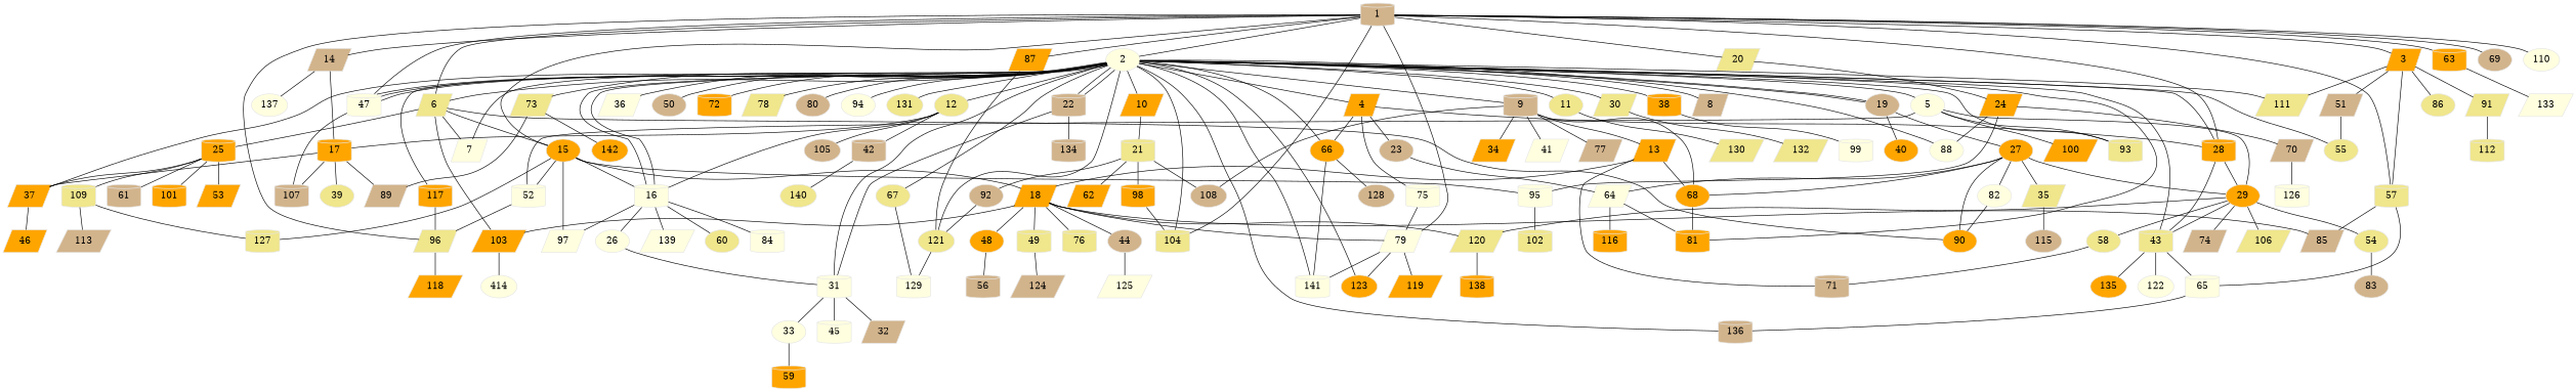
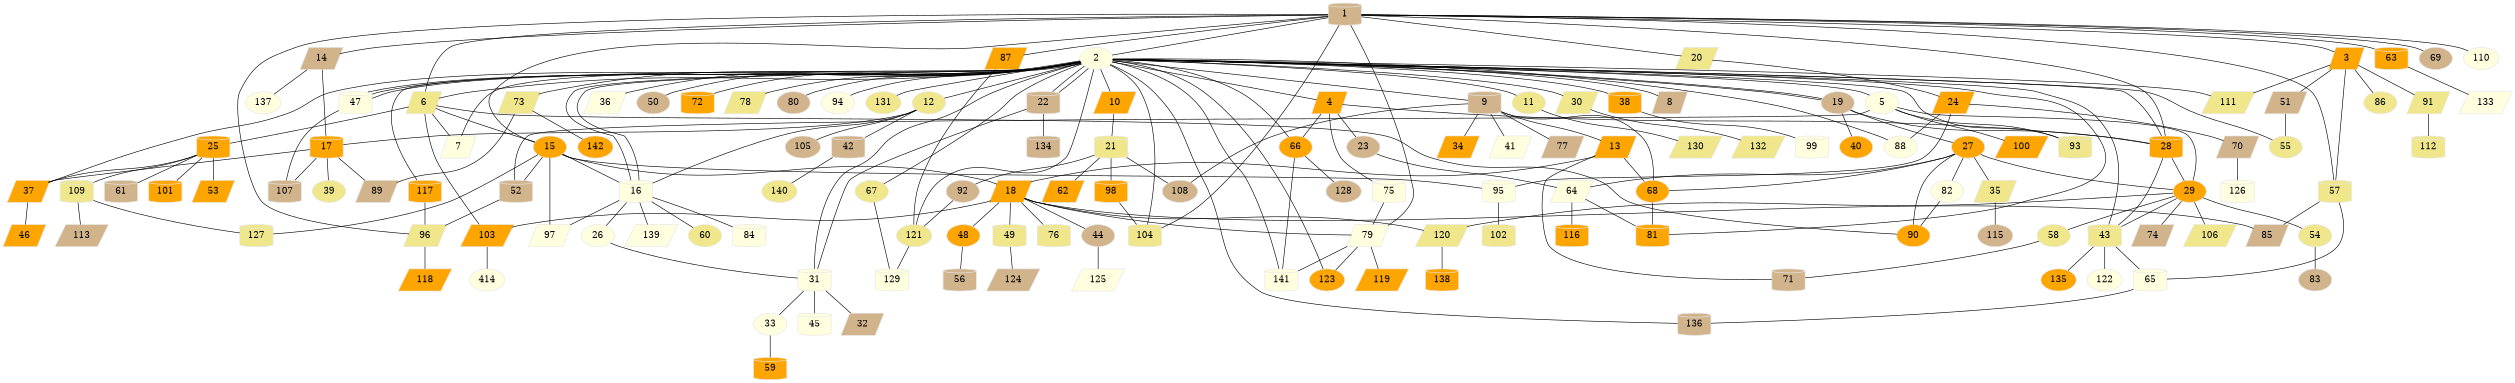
  graph {
    node [color=gray90 fillcolor=orange shape=parallelogram style=filled]
    1 [fillcolor=tan shape=cylinder]
    2 [fillcolor=lightyellow shape=ellipse]
    3
    6 [fillcolor=khaki]
    14 [fillcolor=tan]
    15 [shape=ellipse]
    20 [fillcolor=khaki]
    28 [shape=cylinder]
    47 [fillcolor=lightyellow shape=cylinder]
    57 [fillcolor=khaki shape=cylinder]
    63 [shape=cylinder]
    69 [fillcolor=tan shape=ellipse]
    79 [fillcolor=lightyellow]
    87
    96 [fillcolor=khaki]
    104 [fillcolor=khaki shape=cylinder]
    110 [fillcolor=lightyellow shape=ellipse]
    4
    5 [fillcolor=lightyellow shape=ellipse]
    7 [fillcolor=lightyellow]
    8 [fillcolor=tan]
    9 [fillcolor=tan shape=cylinder]
    10
    11 [fillcolor=khaki shape=ellipse]
    12 [fillcolor=khaki shape=ellipse]
    16 [fillcolor=lightyellow shape=cylinder]
    19 [fillcolor=tan shape=ellipse]
    22 [fillcolor=tan shape=cylinder]
    30 [fillcolor=khaki]
    31 [fillcolor=lightyellow shape=cylinder]
    36 [fillcolor=lightyellow]
    37
    38 [shape=cylinder]
    43 [fillcolor=khaki shape=cylinder]
    50 [fillcolor=tan shape=ellipse]
    55 [fillcolor=khaki shape=ellipse]
    66 [shape=ellipse]
    67 [fillcolor=khaki shape=ellipse]
    72 [shape=cylinder]
    73 [fillcolor=khaki]
    78 [fillcolor=khaki]
    80 [fillcolor=tan shape=ellipse]
    81 [shape=cylinder]
    88 [fillcolor=lightyellow shape=ellipse]
    93 [fillcolor=khaki shape=cylinder]
    94 [fillcolor=lightyellow shape=ellipse]
    111 [fillcolor=khaki]
    117 [shape=cylinder]
    121 [fillcolor=khaki shape=ellipse]
    123 [shape=ellipse]
    131 [fillcolor=khaki shape=ellipse]
    136 [fillcolor=tan shape=cylinder]
    141 [fillcolor=lightyellow shape=cylinder]
    51 [fillcolor=tan]
    86 [fillcolor=khaki shape=ellipse]
    91 [fillcolor=khaki]
    25 [shape=cylinder]
    90 [shape=ellipse]
    103
    17 [shape=cylinder]
    137 [fillcolor=lightyellow shape=ellipse]
-   52 [fillcolor=lightyellow shape=cylinder]
+   52 [fillcolor=tan shape=cylinder]
    18
    95 [fillcolor=lightyellow shape=cylinder]
    97 [fillcolor=lightyellow]
    127 [fillcolor=khaki shape=cylinder]
    24
    29 [shape=ellipse]
    107 [fillcolor=tan shape=cylinder]
    85 [fillcolor=tan]
    65 [fillcolor=lightyellow shape=cylinder]
    133 [fillcolor=lightyellow]
    119
    118
    23 [fillcolor=tan shape=ellipse]
    75 [fillcolor=lightyellow shape=cylinder]
    100
    13
    34
    41 [fillcolor=lightyellow]
    68 [shape=ellipse]
    77 [fillcolor=tan]
    108 [fillcolor=tan shape=ellipse]
    21 [fillcolor=khaki shape=cylinder]
    130 [fillcolor=khaki]
    42 [fillcolor=tan shape=cylinder]
    105 [fillcolor=tan shape=ellipse]
    26 [fillcolor=lightyellow shape=ellipse]
    60 [fillcolor=khaki shape=ellipse]
    84 [fillcolor=lightyellow shape=cylinder]
    139 [fillcolor=lightyellow]
    27 [shape=ellipse]
    40 [shape=ellipse]
    134 [fillcolor=tan shape=cylinder]
    132 [fillcolor=khaki]
    32 [fillcolor=tan]
    33 [fillcolor=lightyellow shape=ellipse]
    45 [fillcolor=lightyellow shape=cylinder]
    46
    99 [fillcolor=lightyellow shape=cylinder]
    122 [fillcolor=lightyellow shape=ellipse]
    135 [shape=ellipse]
    128 [fillcolor=tan shape=ellipse]
    129 [fillcolor=lightyellow shape=cylinder]
    89 [fillcolor=tan]
    142 [shape=ellipse]
    112 [fillcolor=khaki shape=cylinder]
    64 [fillcolor=lightyellow]
    120 [fillcolor=khaki]
    54 [fillcolor=khaki shape=ellipse]
    58 [fillcolor=khaki shape=ellipse]
    74 [fillcolor=tan]
    106 [fillcolor=khaki]
    53
    61 [fillcolor=tan shape=cylinder]
    101 [shape=cylinder]
    109 [fillcolor=khaki shape=cylinder]
    n118 [fillcolor=lightyellow label=414 shape=ellipse]
    71 [fillcolor=tan shape=cylinder]
    62
    92 [fillcolor=tan shape=ellipse]
    98 [shape=cylinder]
    39 [fillcolor=khaki shape=ellipse]
    140 [fillcolor=khaki shape=ellipse]
    44 [fillcolor=tan shape=ellipse]
    48 [shape=ellipse]
    49 [fillcolor=khaki shape=cylinder]
    76 [fillcolor=khaki shape=cylinder]
    102 [fillcolor=khaki shape=cylinder]
    125 [fillcolor=lightyellow]
    56 [fillcolor=tan shape=cylinder]
    124 [fillcolor=tan]
    138 [shape=cylinder]
    35 [fillcolor=khaki]
    82 [fillcolor=lightyellow shape=ellipse]
    70 [fillcolor=tan]
    116 [shape=cylinder]
    126 [fillcolor=lightyellow shape=cylinder]
    113 [fillcolor=tan]
    115 [fillcolor=tan shape=ellipse]
    83 [fillcolor=tan shape=ellipse]
    59 [shape=cylinder]
    1 -- 2
    1 -- 3
    1 -- 6
    1 -- 14
    1 -- 15
    1 -- 20
    1 -- 28
-   1 -- 47
    1 -- 57
    1 -- 63
    1 -- 69
    1 -- 79
    1 -- 87
    1 -- 96
    1 -- 104
    1 -- 110
    2 -- 6
    2 -- 28
    2 -- 47
    2 -- 47
    2 -- 47
    2 -- 104
    2 -- 4
    2 -- 5
    2 -- 7
    2 -- 8
    2 -- 9
    2 -- 10
    2 -- 11
    2 -- 12
    2 -- 16
    2 -- 16
    2 -- 19
    2 -- 19
    2 -- 22
    2 -- 22
    2 -- 30
    2 -- 31
    2 -- 36
    2 -- 37
    2 -- 38
    2 -- 43
    2 -- 50
    2 -- 55
    2 -- 66
    2 -- 67
    2 -- 72
    2 -- 73
    2 -- 78
    2 -- 80
    2 -- 81
    2 -- 88
    2 -- 93
    2 -- 94
    2 -- 111
    2 -- 117
    2 -- 121
    2 -- 123
    2 -- 131
    2 -- 136
    2 -- 141
    3 -- 57
    3 -- 111
    3 -- 51
    3 -- 86
    3 -- 91
    6 -- 15
    6 -- 7
    6 -- 25
    6 -- 90
    6 -- 103
    14 -- 17
    14 -- 137
    15 -- 16
    15 -- 52
    15 -- 18
    15 -- 95
    15 -- 97
    15 -- 127
    20 -- 24
    28 -- 43
    28 -- 29
    47 -- 107
    57 -- 85
    57 -- 65
    63 -- 133
    79 -- 123
    79 -- 141
    79 -- 119
    87 -- 121
    96 -- 118
    4 -- 28
    4 -- 66
    4 -- 23
    4 -- 75
    5 -- 93
    5 -- 52
    5 -- 29
    5 -- 100
    9 -- 13
    9 -- 34
    9 -- 41
    9 -- 68
    9 -- 77
    9 -- 108
    10 -- 21
    11 -- 130
    12 -- 16
    12 -- 17
    12 -- 42
    12 -- 105
    16 -- 97
    16 -- 26
    16 -- 60
    16 -- 84
    16 -- 139
+   19 -- 28
    19 -- 27
    19 -- 40
    22 -- 31
    22 -- 134
    30 -- 132
    31 -- 32
    31 -- 33
    31 -- 45
    37 -- 46
    38 -- 99
    43 -- 65
    43 -- 122
    43 -- 135
    66 -- 141
    66 -- 128
    67 -- 129
    73 -- 89
    73 -- 142
    117 -- 96
    121 -- 129
    51 -- 55
    91 -- 112
    25 -- 37
    25 -- 53
    25 -- 61
    25 -- 101
    25 -- 109
    103 -- n118
    17 -- 37
    17 -- 107
    17 -- 89
    17 -- 39
    52 -- 96
    18 -- 79
    18 -- 103
    18 -- 85
    18 -- 120
    18 -- 44
    18 -- 48
    18 -- 49
    18 -- 76
    95 -- 102
    24 -- 88
    24 -- 95
    24 -- 70
    29 -- 43
    29 -- 120
    29 -- 54
    29 -- 58
    29 -- 74
    29 -- 106
    65 -- 136
    23 -- 64
    75 -- 79
    13 -- 18
    13 -- 68
    13 -- 71
    68 -- 81
    21 -- 108
    21 -- 62
    21 -- 92
    21 -- 98
    42 -- 140
    26 -- 31
    27 -- 90
    27 -- 29
    27 -- 68
    27 -- 64
    27 -- 35
    27 -- 82
    33 -- 59
    64 -- 81
    64 -- 116
    120 -- 138
    54 -- 83
    58 -- 71
    109 -- 127
    109 -- 113
    92 -- 121
    98 -- 104
    44 -- 125
    48 -- 56
    49 -- 124
    35 -- 115
    82 -- 90
    70 -- 126
  }
